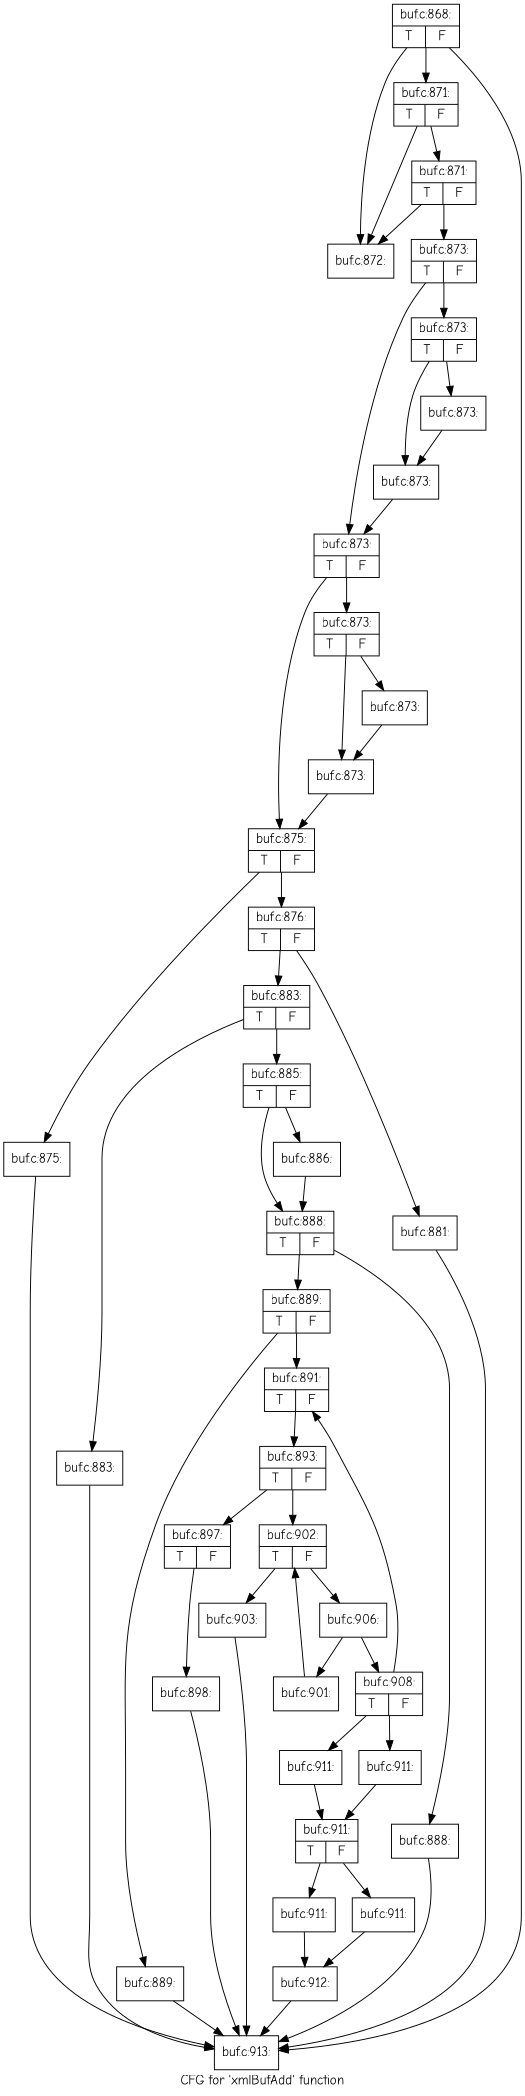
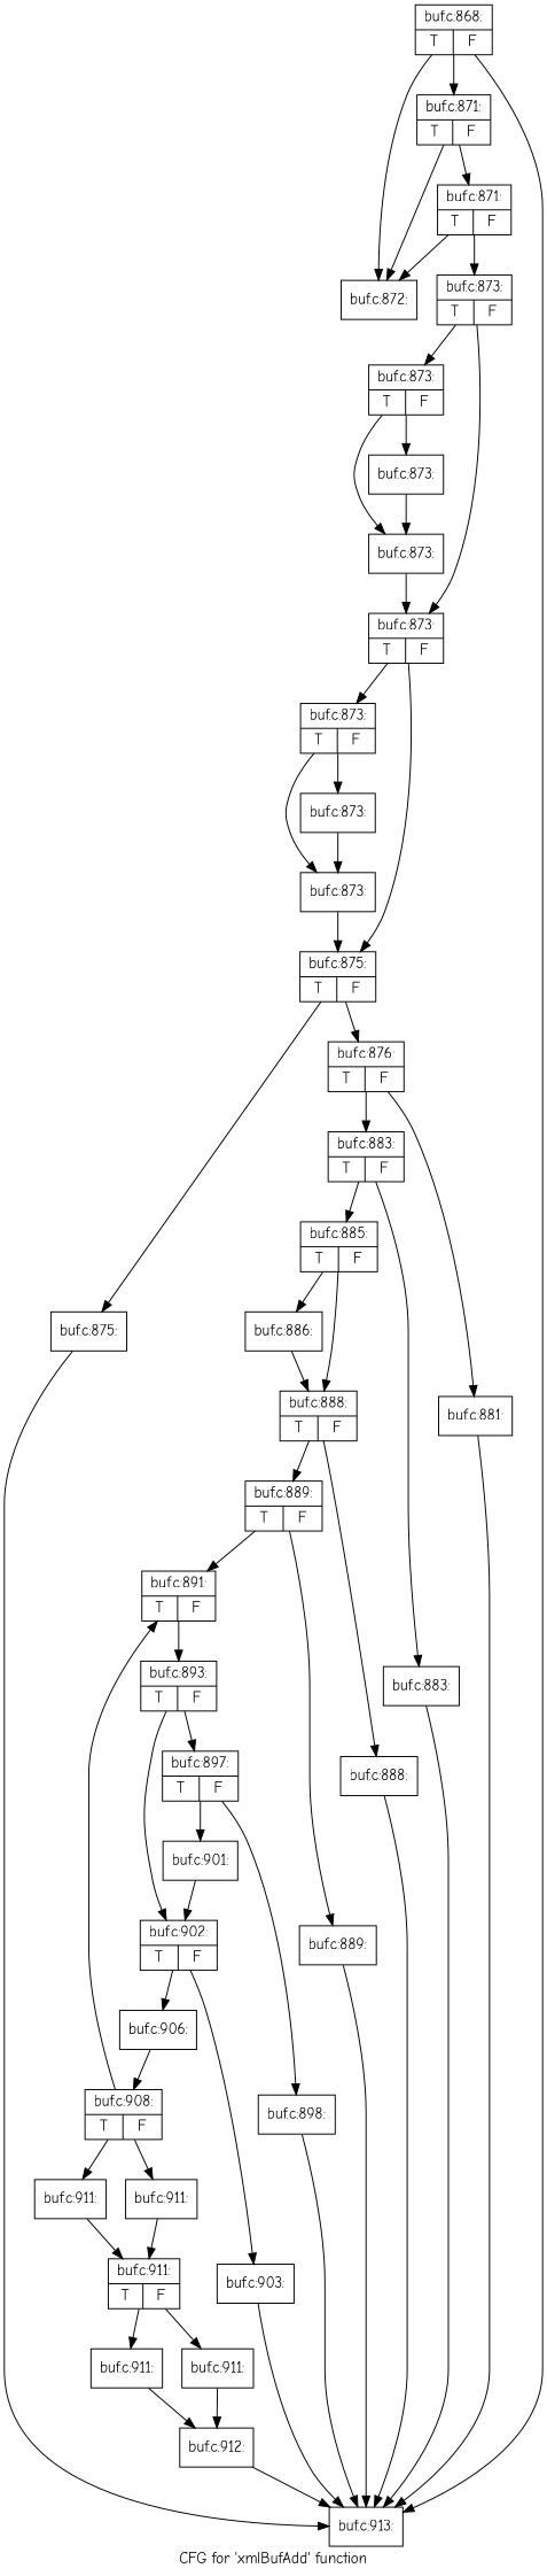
  digraph {
    fontname="Comic Neue"
    label="CFG for 'xmlBufAdd' function"
    node [fontname="Comic Neue" shape=record]
    edge [fontname="Comic Neue"]
    n1 [label="{buf.c:868:|{<s0>T|<s1>F}}"]
    n2 [label="{buf.c:872:}"]
    n3 [label="{buf.c:871:|{<s0>T|<s1>F}}"]
    n4 [label="{buf.c:913:}"]
    n5 [label="{buf.c:871:|{<s0>T|<s1>F}}"]
    n6 [label="{buf.c:873:|{<s0>T|<s1>F}}"]
    n7 [label="{buf.c:873:|{<s0>T|<s1>F}}"]
    n8 [label="{buf.c:873:|{<s0>T|<s1>F}}"]
    n9 [label="{buf.c:873:}"]
    n10 [label="{buf.c:873:}"]
    n11 [label="{buf.c:873:|{<s0>T|<s1>F}}"]
    n12 [label="{buf.c:875:|{<s0>T|<s1>F}}"]
    n13 [label="{buf.c:873:}"]
    n14 [label="{buf.c:873:}"]
    n15 [label="{buf.c:875:}"]
    n16 [label="{buf.c:876:|{<s0>T|<s1>F}}"]
    n17 [label="{buf.c:881:}"]
    n18 [label="{buf.c:883:|{<s0>T|<s1>F}}"]
    n19 [label="{buf.c:883:}"]
    n20 [label="{buf.c:885:|{<s0>T|<s1>F}}"]
    n21 [label="{buf.c:886:}"]
    n22 [label="{buf.c:888:|{<s0>T|<s1>F}}"]
    n23 [label="{buf.c:888:}"]
    n24 [label="{buf.c:889:|{<s0>T|<s1>F}}"]
    n25 [label="{buf.c:889:}"]
    n26 [label="{buf.c:891:|{<s0>T|<s1>F}}"]
    n27 [label="{buf.c:893:|{<s0>T|<s1>F}}"]
    n28 [label="{buf.c:897:|{<s0>T|<s1>F}}"]
    n29 [label="{buf.c:902:|{<s0>T|<s1>F}}"]
    n30 [label="{buf.c:908:|{<s0>T|<s1>F}}"]
    n31 [label="{buf.c:911:}"]
    n32 [label="{buf.c:911:}"]
    n33 [label="{buf.c:898:}"]
    n34 [label="{buf.c:901:}"]
    n35 [label="{buf.c:906:}"]
    n36 [label="{buf.c:903:}"]
    n37 [label="{buf.c:911:|{<s0>T|<s1>F}}"]
    n38 [label="{buf.c:911:}"]
    n39 [label="{buf.c:911:}"]
    n40 [label="{buf.c:912:}"]
    n1 -> n2
    n1 -> n3
    n1 -> n4
    n3 -> n2
    n3 -> n5
    n5 -> n2
    n5 -> n6
    n6 -> n7
    n6 -> n8
    n7 -> n9
    n7 -> n10
    n8 -> n11
    n8 -> n12
    n9 -> n10
    n10 -> n8
    n11 -> n13
    n11 -> n14
    n12 -> n15
    n12 -> n16
    n13 -> n14
    n14 -> n12
    n15 -> n4
    n16 -> n17
    n16 -> n18
    n17 -> n4
    n18 -> n19
    n18 -> n20
    n19 -> n4
    n20 -> n21
    n20 -> n22
    n21 -> n22
    n22 -> n23
    n22 -> n24
    n23 -> n4
    n24 -> n25
    n24 -> n26
    n25 -> n4
    n26 -> n27
    n27 -> n28
    n27 -> n29
    n28 -> n33
-   n35 -> n34
+   n28 -> n34
    n29 -> n35
    n29 -> n36
    n30 -> n26
    n30 -> n31
    n30 -> n32
    n31 -> n37
    n32 -> n37
    n33 -> n4
    n34 -> n29
    n35 -> n30
    n36 -> n4
    n37 -> n38
    n37 -> n39
    n38 -> n40
    n39 -> n40
    n40 -> n4
  }
